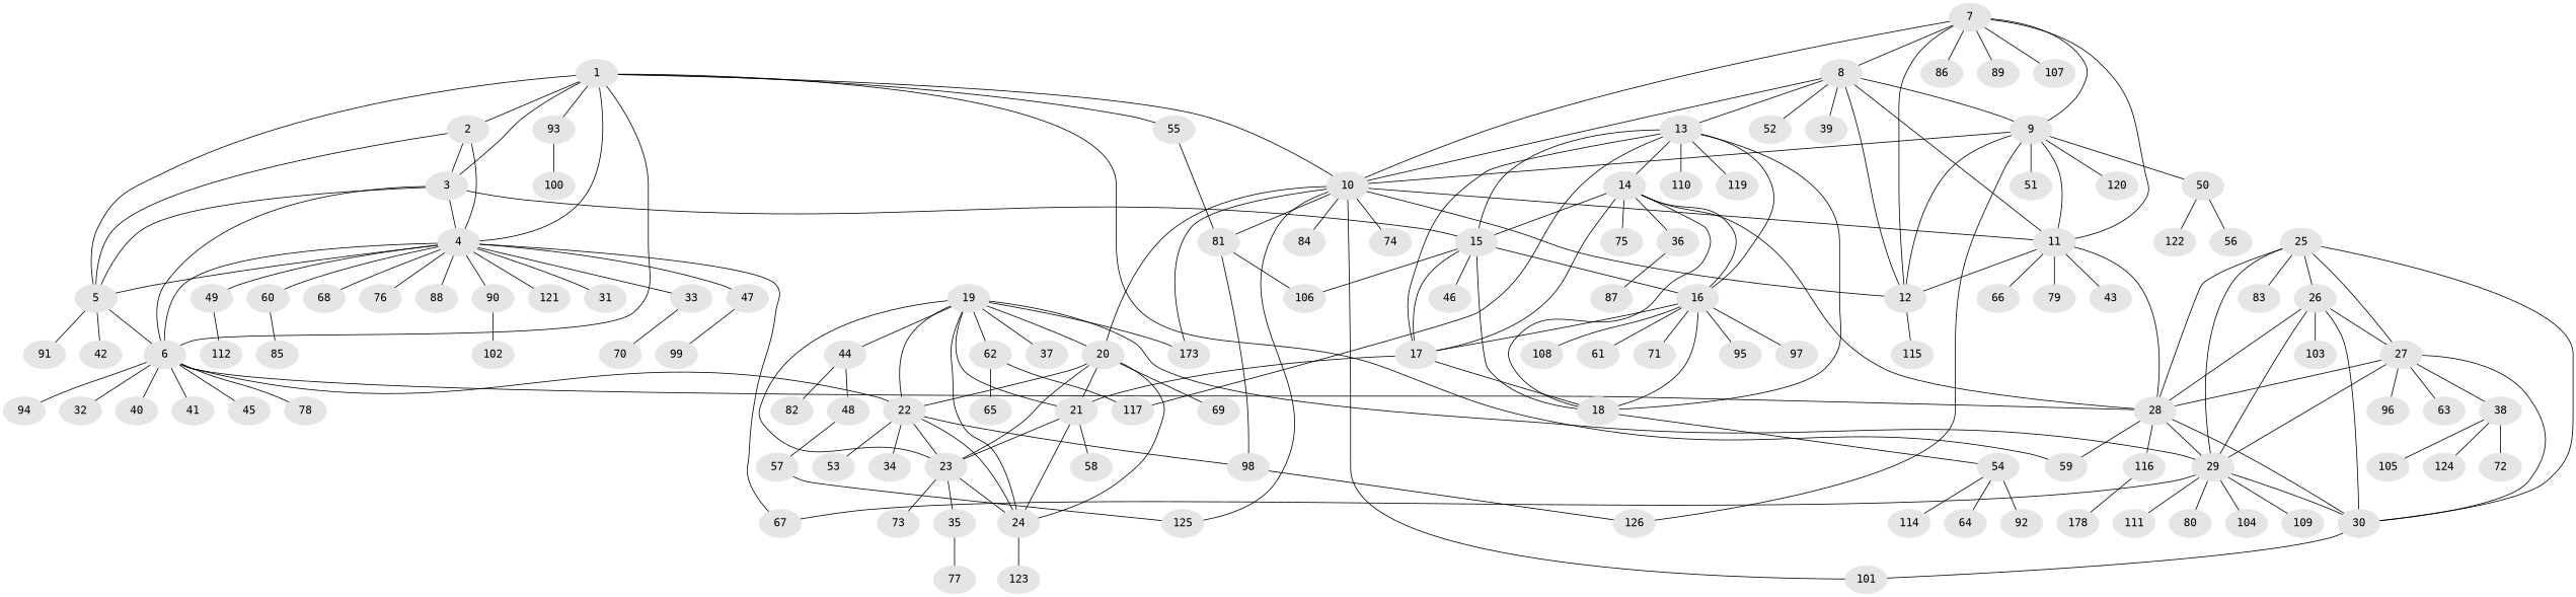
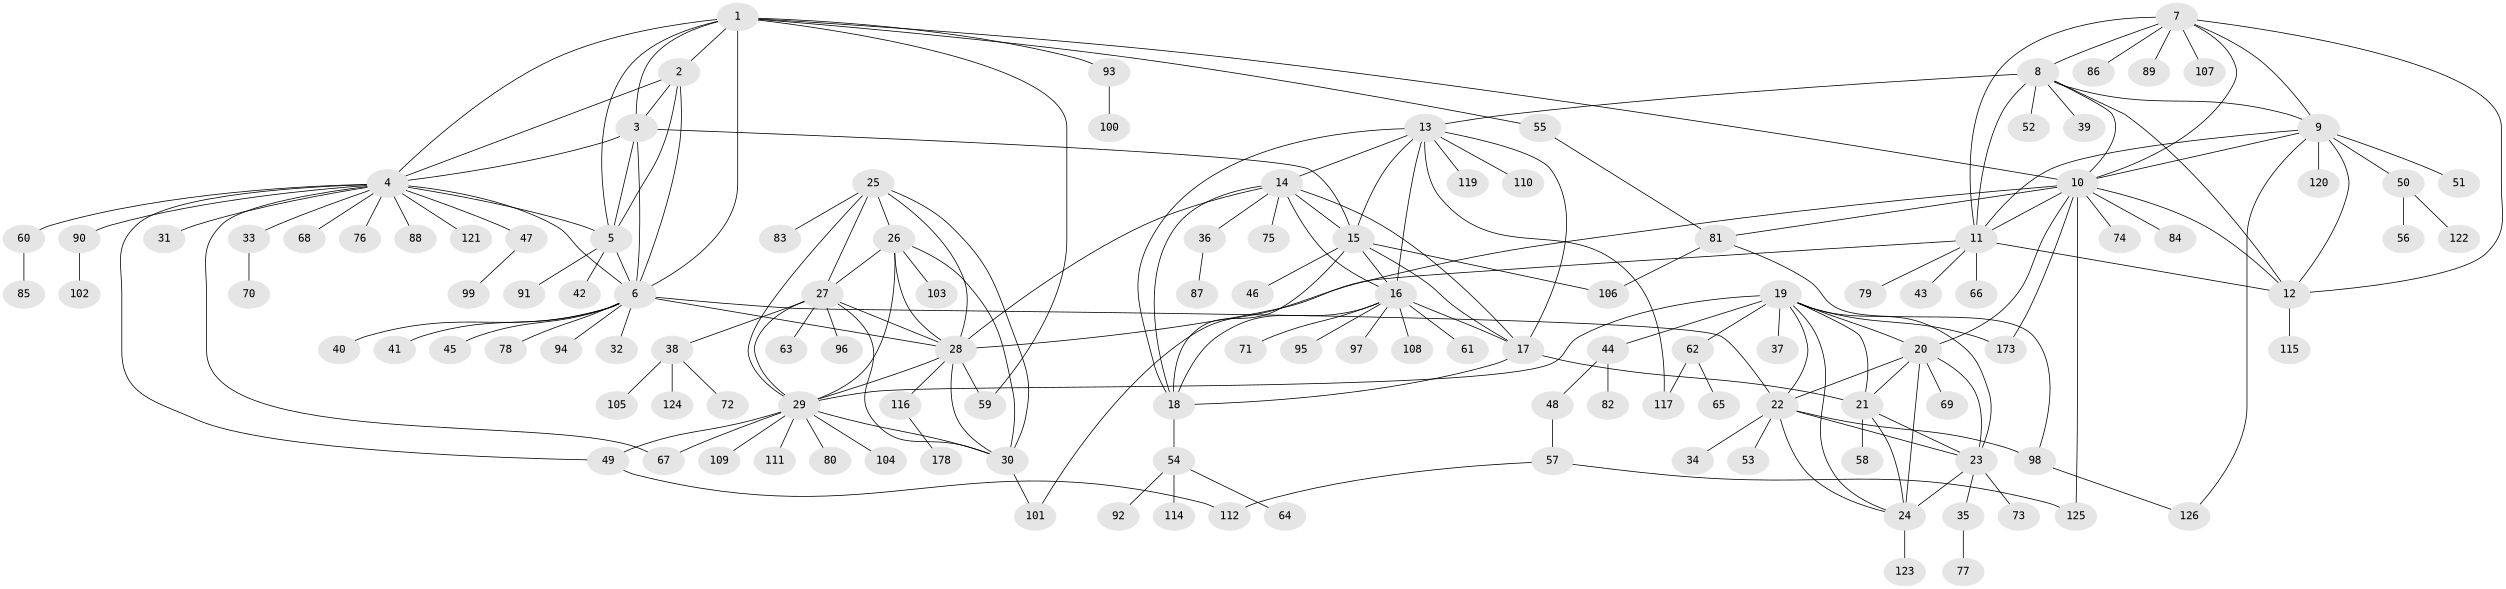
  graph {
    fontname="DejaVu Sans Mono"
    node [color=gray90 fontname="DejaVu Sans Mono" style=filled]
    edge [fontname="DejaVu Sans Mono"]
    1
    2
    3
    4
    5
    6
    10
    55
    59
    93
    15
    31
    33
    47
    49
    60
    67
    68
    76
    88
    90
    121
    42
    91
    22
    28
    32
    40
    41
    45
    78
    94
    11
    12
    20
    74
    81
    84
    101
    n40 [label=173]
    125
    100
    16
    17
    18
    46
    106
    70
    99
    112
    85
    102
    23
    24
    34
    53
    98
    29
    30
    116
    7
    8
    9
    86
    89
    107
    13
    39
    52
    50
    51
    120
    126
    43
    66
    79
    115
    14
    110
    117
    119
    56
    122
    21
    69
    36
    75
    61
    71
    95
    97
    108
    54
    87
    58
    64
    92
    114
    19
    37
    44
    62
    35
    73
    123
    80
    104
    109
    111
    48
    82
    65
    77
    25
    26
    27
    83
    103
    38
    63
    96
    72
    105
    124
    n125 [label=178]
    57
    1 -- 2
    1 -- 3
    1 -- 4
    1 -- 5
    1 -- 6
    1 -- 10
    1 -- 55
    1 -- 59
    1 -- 93
    2 -- 3
    2 -- 4
    2 -- 5
+   2 -- 6
    3 -- 4
    3 -- 5
    3 -- 6
    3 -- 15
    4 -- 5
    4 -- 6
    4 -- 31
    4 -- 33
    4 -- 47
    4 -- 49
    4 -- 60
    4 -- 67
    4 -- 68
    4 -- 76
    4 -- 88
    4 -- 90
    4 -- 121
    5 -- 6
    5 -- 42
    5 -- 91
    6 -- 22
    6 -- 28
    6 -- 32
    6 -- 40
    6 -- 41
    6 -- 45
    6 -- 78
    6 -- 94
    10 -- 11
    10 -- 12
    10 -- 20
    10 -- 74
    10 -- 81
    10 -- 84
    10 -- 101
    10 -- n40
    10 -- 125
    55 -- 81
    93 -- 100
    15 -- 16
    15 -- 17
    15 -- 18
    15 -- 46
    15 -- 106
    33 -- 70
    47 -- 99
    49 -- 112
    60 -- 85
    90 -- 102
    22 -- 23
    22 -- 24
    22 -- 34
    22 -- 53
    22 -- 98
    28 -- 59
    28 -- 29
    28 -- 30
    28 -- 116
    11 -- 28
    11 -- 12
    11 -- 43
    11 -- 66
    11 -- 79
    12 -- 115
    20 -- 22
    20 -- 23
    20 -- 24
    20 -- 21
    20 -- 69
    81 -- 106
    81 -- 98
    16 -- 17
    16 -- 18
    16 -- 61
    16 -- 71
    16 -- 95
    16 -- 97
    16 -- 108
    17 -- 18
    17 -- 21
    18 -- 54
    23 -- 24
    23 -- 35
    23 -- 73
    24 -- 123
    98 -- 126
+   29 -- 49
    29 -- 67
    29 -- 30
    29 -- 80
    29 -- 104
    29 -- 109
    29 -- 111
    30 -- 101
    116 -- n125
    7 -- 10
    7 -- 11
    7 -- 12
    7 -- 8
    7 -- 9
    7 -- 86
    7 -- 89
    7 -- 107
    8 -- 10
    8 -- 11
    8 -- 12
    8 -- 9
    8 -- 13
    8 -- 39
    8 -- 52
    9 -- 10
    9 -- 11
    9 -- 12
    9 -- 50
    9 -- 51
    9 -- 120
    9 -- 126
    13 -- 15
    13 -- 16
    13 -- 17
    13 -- 18
    13 -- 14
    13 -- 110
    13 -- 117
    13 -- 119
    50 -- 56
    50 -- 122
    14 -- 15
    14 -- 28
    14 -- 16
    14 -- 17
    14 -- 18
    14 -- 36
    14 -- 75
    21 -- 23
    21 -- 24
    21 -- 58
    36 -- 87
    54 -- 64
    54 -- 92
    54 -- 114
    19 -- 22
    19 -- 20
    19 -- n40
    19 -- 23
    19 -- 24
    19 -- 29
    19 -- 21
    19 -- 37
    19 -- 44
    19 -- 62
    44 -- 48
    44 -- 82
    62 -- 117
    62 -- 65
    35 -- 77
    48 -- 57
    25 -- 28
    25 -- 29
    25 -- 30
    25 -- 26
    25 -- 27
    25 -- 83
    26 -- 28
    26 -- 29
    26 -- 30
    26 -- 27
    26 -- 103
    27 -- 28
    27 -- 29
    27 -- 30
    27 -- 38
    27 -- 63
    27 -- 96
    38 -- 72
    38 -- 105
    38 -- 124
    57 -- 125
+   57 -- 112
  }
